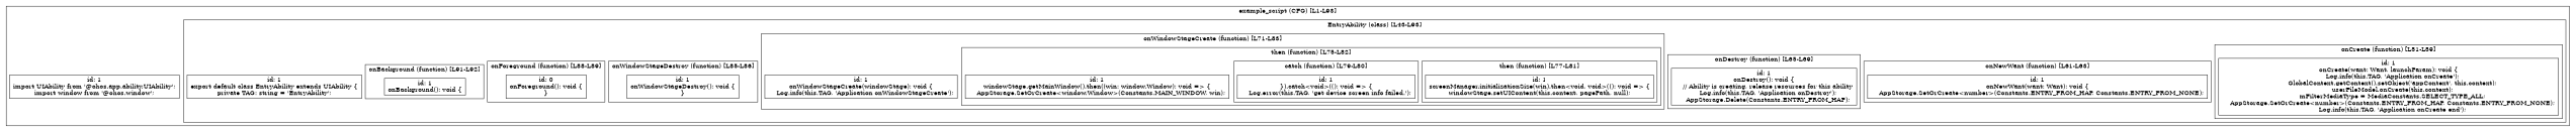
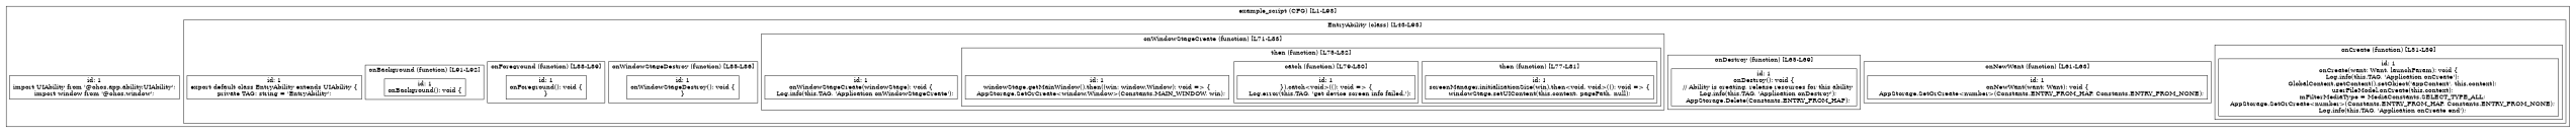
  digraph {
    node [shape=box]
    n1 [label="id: 1\nonCreate(want: Want, launchParam): void {\n    Log.info(this.TAG, 'Application onCreate');\n    GlobalContext.getContext().setObject('appContext', this.context);\n    userFileModel.onCreate(this.context);\n    mFilterMediaType = MediaConstants.SELECT_TYPE_ALL;\n    AppStorage.SetOrCreate<number>(Constants.ENTRY_FROM_HAP, Constants.ENTRY_FROM_NONE);\n    Log.info(this.TAG, 'Application onCreate end');"]
    n2 [label="id: 1\nonNewWant(want: Want): void {\n    AppStorage.SetOrCreate<number>(Constants.ENTRY_FROM_HAP, Constants.ENTRY_FROM_NONE);"]
    n3 [label="id: 1\nonDestroy(): void {\n    // Ability is creating, release resources for this ability\n    Log.info(this.TAG, 'Application onDestroy');\n    AppStorage.Delete(Constants.ENTRY_FROM_HAP);"]
    n4 [label="id: 1\nscreenManager.initializationSize(win).then<void, void>((): void => {\nwindowStage.setUIContent(this.context, pagePath, null);"]
    n5 [label="id: 1\n}).catch<void>((): void => {\n    Log.error(this.TAG, 'get device screen info failed.');"]
    n6 [label="id: 1\nwindowStage.getMainWindow().then((win: window.Window): void => {\n    AppStorage.SetOrCreate<window.Window>(Constants.MAIN_WINDOW, win);"]
    n7 [label="id: 1\nonWindowStageCreate(windowStage): void {\n    Log.info(this.TAG, 'Application onWindowStageCreate');"]
    n8 [label="id: 1\nonWindowStageDestroy(): void {\n}"]
-   n9 [label="id: 0\nonForeground(): void {\n}"]
+   n9 [label="id: 1\nonForeground(): void {\n}"]
    n10 [label="id: 1\nonBackground(): void {"]
    n11 [label="id: 1\nexport default class EntryAbility extends UIAbility {\nprivate TAG: string = 'EntryAbility';"]
    n12 [label="id: 1\nimport UIAbility from '@ohos.app.ability.UIAbility';\nimport window from '@ohos.window';"]
    subgraph cluster_1 {
      label="example_script (CFG) [L1-L93]"
      n12
      subgraph cluster_2 {
        label="EntryAbility (class) [L43-L93]"
        n11
        subgraph cluster_3 {
          label="onCreate (function) [L51-L59]"
          n1
        }
        subgraph cluster_4 {
          label="onNewWant (function) [L61-L63]"
          n2
        }
        subgraph cluster_5 {
          label="onDestroy (function) [L65-L69]"
          n3
        }
        subgraph cluster_6 {
          label="onWindowStageCreate (function) [L71-L83]"
          n7
          subgraph cluster_7 {
            label="then (function) [L75-L82]"
            n6
            subgraph cluster_8 {
              label="then (function) [L77-L81]"
              n4
            }
            subgraph cluster_9 {
              label="catch (function) [L79-L80]"
              n5
            }
          }
        }
        subgraph cluster_10 {
          label="onWindowStageDestroy (function) [L85-L86]"
          n8
        }
        subgraph cluster_11 {
          label="onForeground (function) [L88-L89]"
          n9
        }
        subgraph cluster_12 {
          label="onBackground (function) [L91-L92]"
          n10
        }
      }
    }
  }
